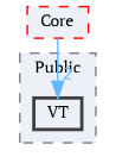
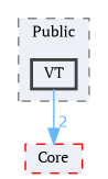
  digraph {
    compound=true
    fontname="PT Serif"
    node [fillcolor="#edf0f7" fontname="PT Serif" fontsize=10 shape=box]
    n1 [color=grey25 height=0.2 label=VT style="filled,bold" width=0.4]
    n2 [color=red height=0.2 label=Core style="filled,dashed" width=0.4]
    subgraph cluster_1 {
      bgcolor="#edf0f7"
      fontsize=10
      label=Public
      pencolor=grey50
      style="filled,dashed"
      n1
    }
-   n2 -> n1 [color=steelblue1 fontcolor=steelblue1 fontname="PT Serif" fontsize=10 headlabel=2 labeldistance=1.5 labelfontname=Helvetica labelfontsize=10]
+   n1 -> n2 [color=steelblue1 fontcolor=steelblue1 fontname="PT Serif" fontsize=10 headlabel=2 labeldistance=1.5 labelfontname=Helvetica labelfontsize=10]
  }
